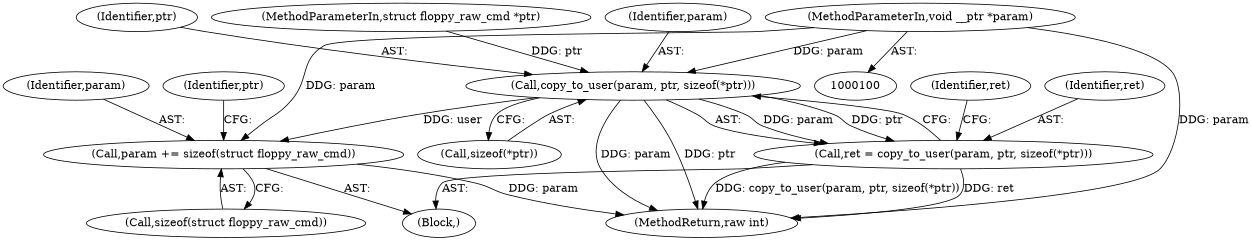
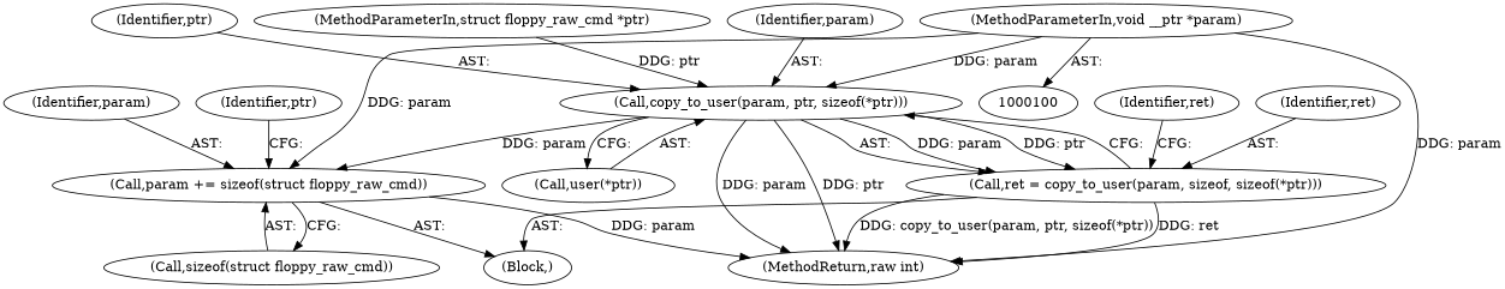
  digraph {
    n1 [label="(MethodParameterIn,void __ptr *param)"]
    n2 [label="(Call,copy_to_user(param, ptr, sizeof(*ptr)))"]
    n3 [label="(Call,param += sizeof(struct floppy_raw_cmd))"]
    n4 [label="(MethodReturn,raw int)"]
    1000100
-   n6 [label="(Call,ret = copy_to_user(param, ptr, sizeof(*ptr)))"]
-   n7 [label="(Call,sizeof(*ptr))"]
+   n6 [label="(Call,ret = copy_to_user(param, sizeof, sizeof(*ptr)))"]
+   n7 [label="(Call,user(*ptr))"]
    n8 [label="(Block,)"]
    n9 [label="(Call,sizeof(struct floppy_raw_cmd))"]
    n10 [label="(Identifier,ptr)"]
    n11 [label="(Identifier,ret)"]
    n12 [label="(Identifier,ptr)"]
    n13 [label="(Identifier,param)"]
    n14 [label="(Identifier,ret)"]
    n15 [label="(MethodParameterIn,struct floppy_raw_cmd *ptr)"]
    n16 [label="(Identifier,param)"]
    n1 -> n2 [label="DDG: param"]
    n1 -> n3 [label="DDG: param"]
    n1 -> n4 [label="DDG: param"]
    n1 -> 1000100 [label="AST: "]
-   n2 -> n3 [label="DDG: user"]
+   n2 -> n3 [label="DDG: param"]
    n2 -> n4 [label="DDG: param"]
    n2 -> n4 [label="DDG: ptr"]
    n2 -> n6 [label="AST: "]
    n2 -> n6 [label="DDG: param"]
    n2 -> n6 [label="DDG: ptr"]
    n2 -> n7 [label="CFG: "]
    n3 -> n4 [label="DDG: param"]
    n3 -> n8 [label="AST: "]
    n3 -> n9 [label="CFG: "]
    n6 -> n2 [label="CFG: "]
    n6 -> n4 [label="DDG: copy_to_user(param, ptr, sizeof(*ptr))"]
    n6 -> n4 [label="DDG: ret"]
    n6 -> n8 [label="AST: "]
    n7 -> n2 [label="AST: "]
    n9 -> n3 [label="AST: "]
    n10 -> n2 [label="AST: "]
    n11 -> n6 [label="CFG: "]
    n12 -> n3 [label="CFG: "]
    n13 -> n3 [label="AST: "]
    n14 -> n6 [label="AST: "]
    n15 -> n2 [label="DDG: ptr"]
    n16 -> n2 [label="AST: "]
  }
